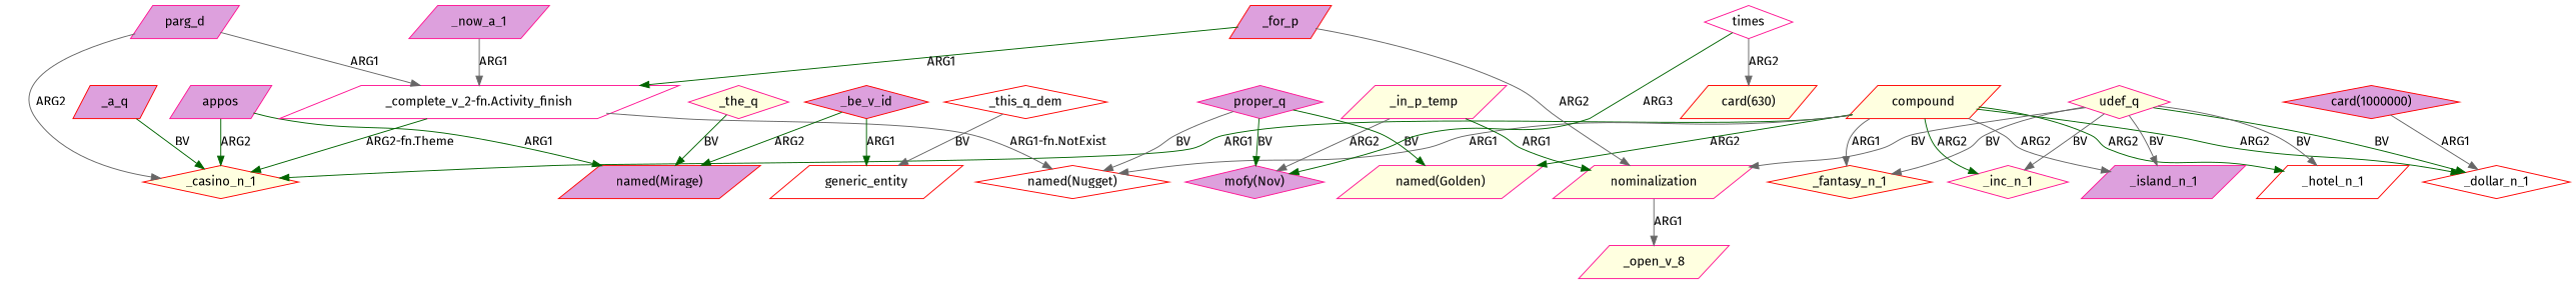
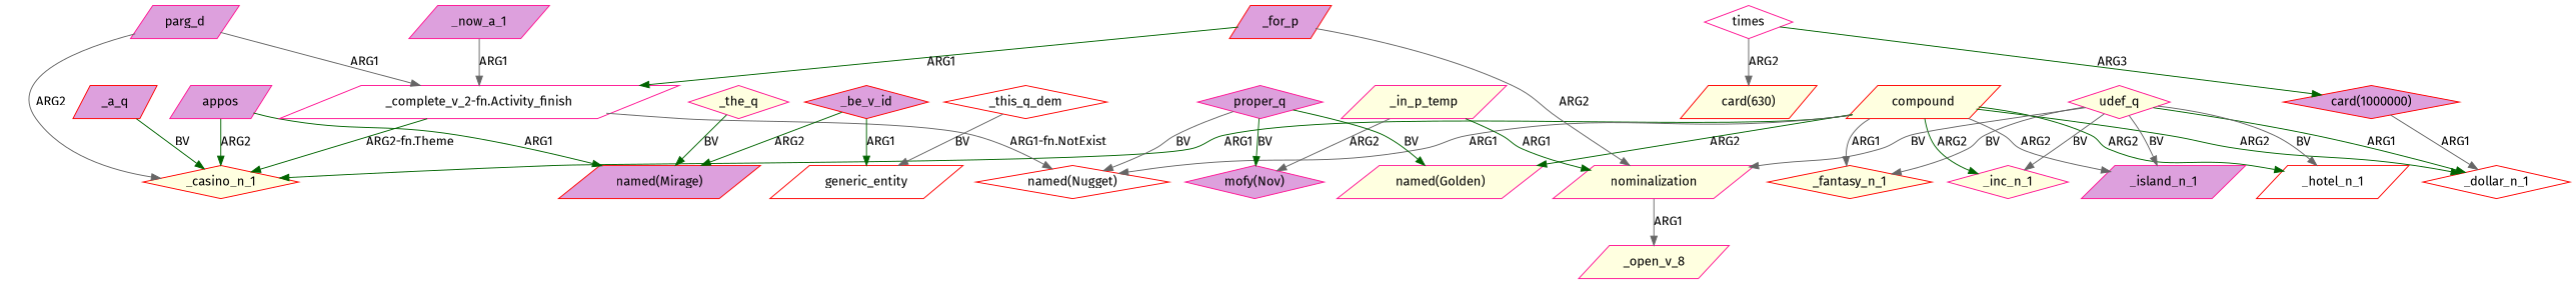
  digraph {
    fontname="Fira Sans"
    node [color=deeppink fillcolor=lightyellow fontname="Fira Sans" shape=parallelogram style=filled]
    edge [color=gray40 fontname="Fira Sans"]
    compound [color=red]
    "named(Golden)"
    _dollar_n_1 [color=red fillcolor=white shape=diamond]
    _inc_n_1 [shape=diamond]
    _casino_n_1 [color=red shape=diamond]
    "named(Nugget)" [color=red fillcolor=white shape=diamond]
    _fantasy_n_1 [color=red shape=diamond]
    _hotel_n_1 [color=red fillcolor=white]
    _island_n_1 [fillcolor=plum]
    "card(1000000)" [color=red fillcolor=plum shape=diamond]
    udef_q [shape=diamond]
    nominalization
    n13 [label=_open_v_8]
    _a_q [color=red fillcolor=plum]
    _in_p_temp
    "mofy(Nov)" [fillcolor=plum shape=diamond]
    appos [fillcolor=plum]
    "named(Mirage)" [color=red fillcolor=plum]
    parg_d [fillcolor=plum]
    "_complete_v_2-fn.Activity_finish" [fillcolor=white]
    proper_q [fillcolor=plum shape=diamond]
    _for_p [color=red fillcolor=plum]
    _be_v_id [color=red fillcolor=plum shape=diamond]
    generic_entity [color=red fillcolor=white]
    times [fillcolor=white shape=diamond]
    "card(630)" [color=red]
    _this_q_dem [color=red fillcolor=white shape=diamond]
    _now_a_1 [fillcolor=plum]
    _the_q [shape=diamond]
    compound -> "named(Golden)" [color=darkgreen label=ARG2]
    compound -> _dollar_n_1 [color=darkgreen label=ARG2]
    compound -> _inc_n_1 [color=darkgreen label=ARG2]
    compound -> _casino_n_1 [color=darkgreen label=ARG1]
    compound -> "named(Nugget)" [label=ARG1]
    compound -> _fantasy_n_1 [label=ARG1]
    compound -> _hotel_n_1 [color=darkgreen label=ARG2]
    compound -> _island_n_1 [label=ARG2]
    "card(1000000)" -> _dollar_n_1 [label=ARG1]
-   udef_q -> _dollar_n_1 [color=darkgreen label=BV]
+   udef_q -> _dollar_n_1 [color=darkgreen label=ARG1]
    udef_q -> _inc_n_1 [label=BV]
    udef_q -> _fantasy_n_1 [label=BV]
    udef_q -> _hotel_n_1 [label=BV]
    udef_q -> _island_n_1 [label=BV]
    udef_q -> nominalization [label=BV]
    nominalization -> n13 [label=ARG1]
    _a_q -> _casino_n_1 [color=darkgreen label=BV]
    _in_p_temp -> nominalization [color=darkgreen label=ARG1]
    _in_p_temp -> "mofy(Nov)" [label=ARG2]
    appos -> _casino_n_1 [color=darkgreen label=ARG2]
    appos -> "named(Mirage)" [color=darkgreen label=ARG1]
    parg_d -> _casino_n_1 [label=ARG2]
    parg_d -> "_complete_v_2-fn.Activity_finish" [label=ARG1]
    "_complete_v_2-fn.Activity_finish" -> _casino_n_1 [color=darkgreen label="ARG2-fn.Theme"]
    "_complete_v_2-fn.Activity_finish" -> "named(Nugget)" [label="ARG1-fn.NotExist"]
    proper_q -> "named(Golden)" [color=darkgreen label=BV]
    proper_q -> "named(Nugget)" [label=BV]
    proper_q -> "mofy(Nov)" [color=darkgreen label=BV]
    _for_p -> nominalization [label=ARG2]
    _for_p -> "_complete_v_2-fn.Activity_finish" [color=darkgreen label=ARG1]
    _be_v_id -> "named(Mirage)" [color=darkgreen label=ARG2]
    _be_v_id -> generic_entity [color=darkgreen label=ARG1]
-   times -> "mofy(Nov)" [color=darkgreen label=ARG3]
+   times -> "card(1000000)" [color=darkgreen label=ARG3]
    times -> "card(630)" [label=ARG2]
    _this_q_dem -> generic_entity [label=BV]
    _now_a_1 -> "_complete_v_2-fn.Activity_finish" [label=ARG1]
    _the_q -> "named(Mirage)" [color=darkgreen label=BV]
  }
